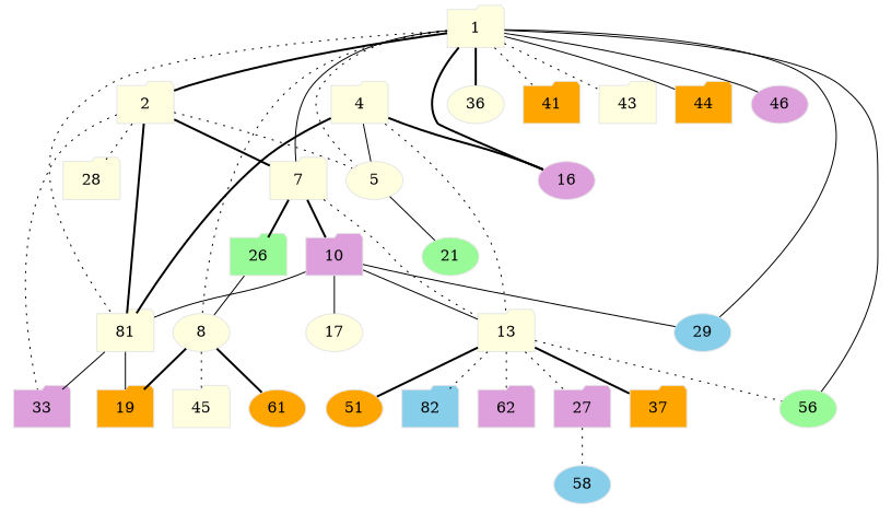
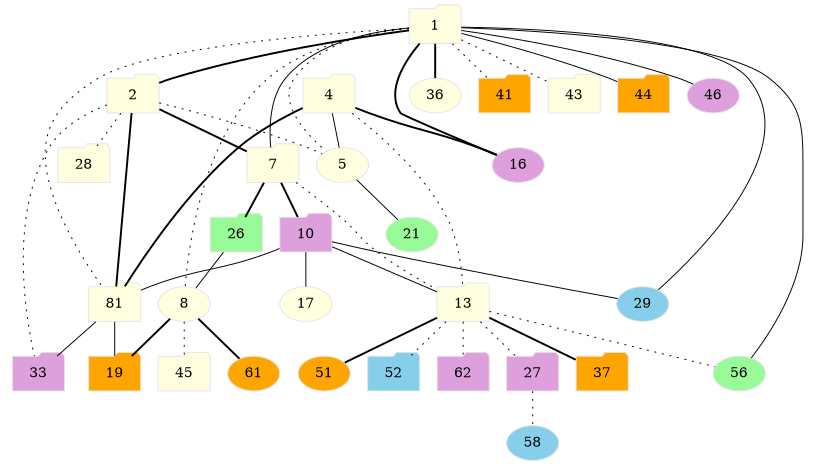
  graph {
    node [color=gray90 fillcolor=lightyellow shape=folder style=filled]
    edge [style=dotted]
    1 [super="+24+9"]
    2 [super="+3"]
    5 [shape=ellipse super="+6+39+30"]
    7 [super="+22+15+59+34"]
    8 [shape=ellipse]
    n6 [label=81 super="+20+12+55"]
    16 [fillcolor=plum shape=ellipse]
    29 [fillcolor=skyblue shape=ellipse super="+38"]
    36 [shape=ellipse super="+63"]
    41 [fillcolor=orange]
    43
    44 [fillcolor=orange]
    46 [fillcolor=plum shape=ellipse]
    56 [fillcolor=palegreen shape=ellipse]
    28 [super="+32+40+53"]
    33 [fillcolor=plum]
    21 [fillcolor=palegreen shape=ellipse]
    13 [super="+23"]
    10 [fillcolor=plum super="+14+31"]
    26 [fillcolor=palegreen]
    19 [fillcolor=orange]
    45
    61 [fillcolor=orange shape=ellipse]
    4 [super="+47+18+25"]
    27 [fillcolor=plum]
    37 [fillcolor=orange]
    51 [fillcolor=orange shape=ellipse]
-   52 [fillcolor=skyblue label=82]
+   52 [fillcolor=skyblue]
    62 [fillcolor=plum]
    17 [shape=ellipse]
    58 [fillcolor=skyblue shape=ellipse]
    1 -- 2 [style=bold weight=2]
    1 -- 5
    1 -- 7 [style=solid]
    1 -- 8
    1 -- n6
    1 -- 16 [style=bold]
    1 -- 29 [style=solid]
    1 -- 36 [style=bold]
    1 -- 41
    1 -- 43
    1 -- 44 [style=solid]
    1 -- 46 [style=solid weight=2]
    1 -- 56 [style=solid]
    2 -- 5
    2 -- 7 [style=bold]
    2 -- n6 [style=bold]
    2 -- 28
    2 -- 33
    5 -- 21 [style=solid]
    7 -- 13
    7 -- 10 [style=bold]
    7 -- 26 [style=bold]
    8 -- 19 [style=bold]
    8 -- 45
    8 -- 61 [style=bold]
    n6 -- 33 [style=solid]
    n6 -- 19 [style=solid]
    13 -- 56
    13 -- 27
    13 -- 37 [style=bold]
    13 -- 51 [style=bold]
    13 -- 52
    13 -- 62
    10 -- n6 [style=solid weight=2]
    10 -- 29 [style=solid]
    10 -- 13 [style=solid]
    10 -- 17 [style=solid]
    26 -- 8 [style=solid]
    4 -- 5 [style=solid weight=2]
    4 -- n6 [style=bold]
    4 -- 16 [style=bold]
    4 -- 13
    27 -- 58
  }
